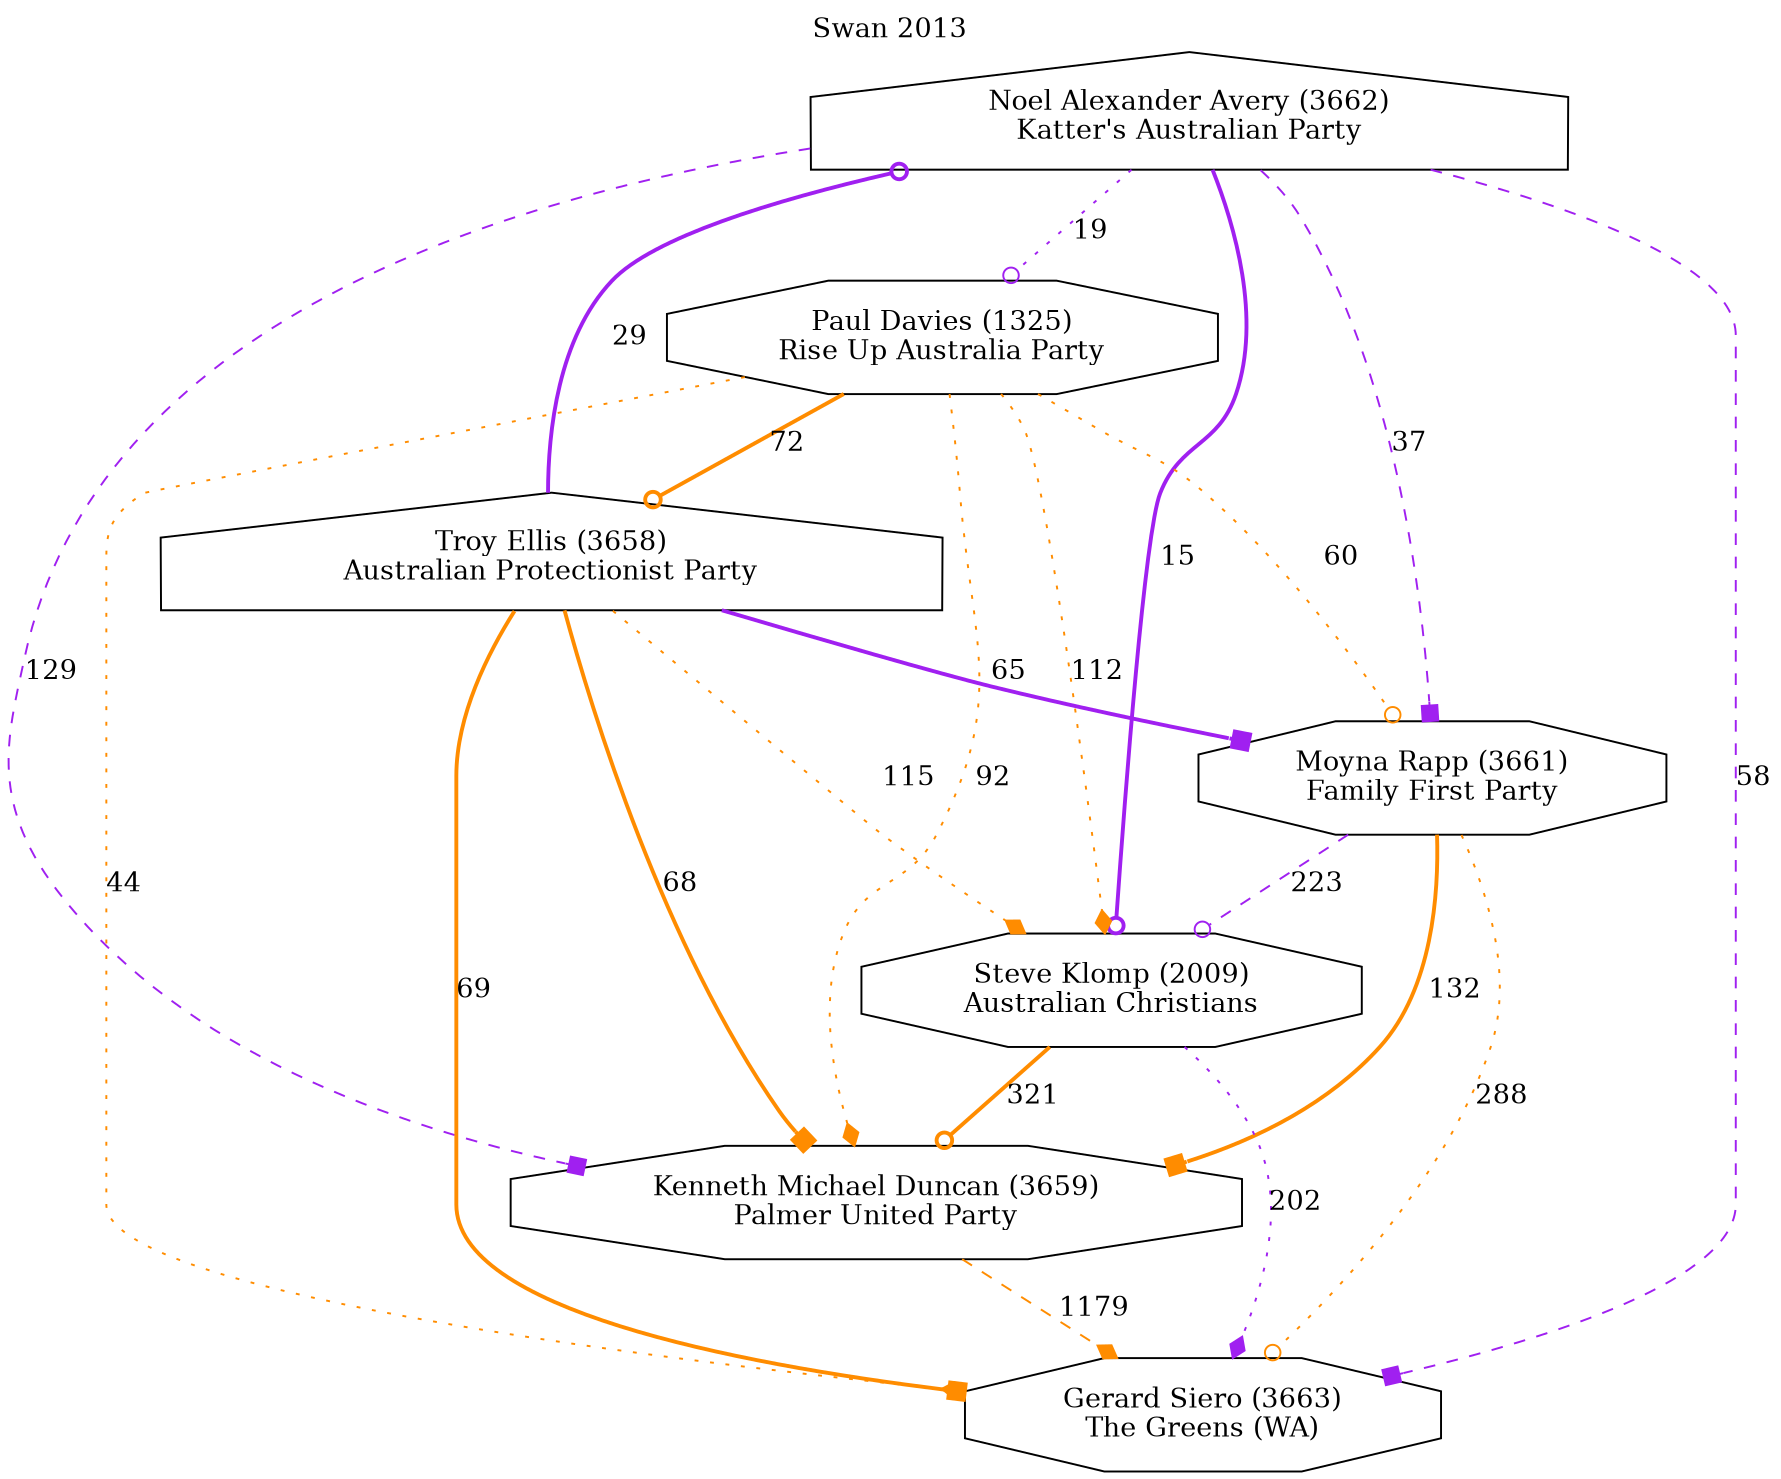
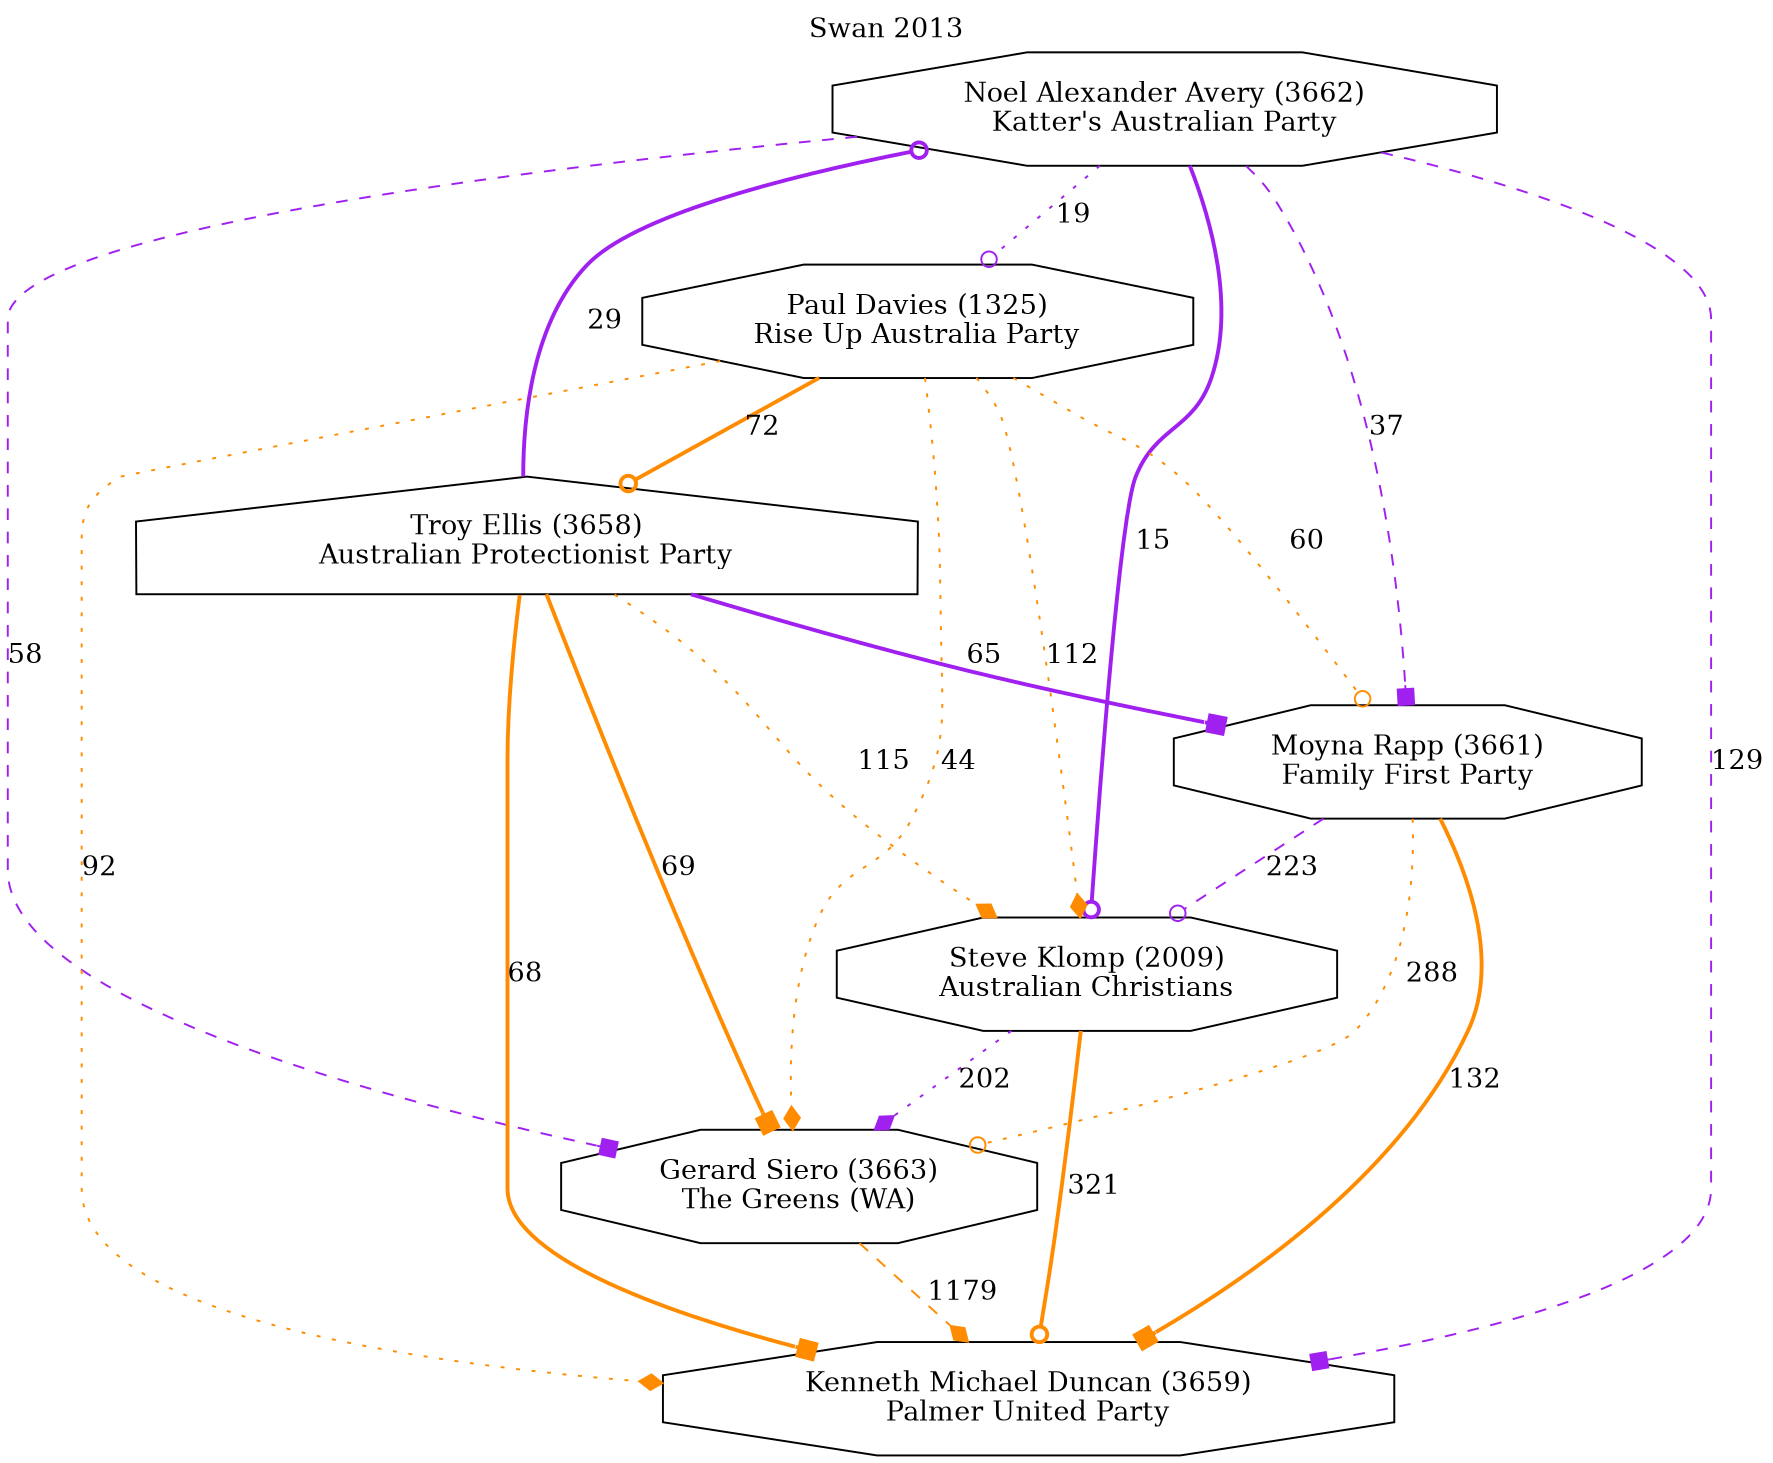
  digraph {
    fontname="DejaVu Serif"
    label="Swan 2013"
    labelloc=t
    mclimit=10
    node [fontname="DejaVu Serif" shape=octagon]
    edge [arrowhead=odot color=darkorange fontname="DejaVu Serif" style=dotted]
    n1 [label="Gerard Siero (3663)\nThe Greens (WA)"]
    n2 [label="Kenneth Michael Duncan (3659)\nPalmer United Party"]
    n3 [label="Moyna Rapp (3661)\nFamily First Party"]
    n4 [label="Steve Klomp (2009)\nAustralian Christians"]
-   n5 [label="Noel Alexander Avery (3662)\nKatter's Australian Party" shape=house]
+   n5 [label="Noel Alexander Avery (3662)\nKatter's Australian Party"]
    n6 [label="Paul Davies (1325)\nRise Up Australia Party"]
    n7 [label="Troy Ellis (3658)\nAustralian Protectionist Party" shape=house]
-   n2 -> n1 [arrowhead=diamond label=1179 style=dashed]
+   n1 -> n2 [arrowhead=diamond label=1179 style=dashed]
    n3 -> n1 [label=288]
    n3 -> n2 [arrowhead=box label=132 style=bold]
    n3 -> n4 [color=purple label=223 style=dashed]
    n4 -> n1 [arrowhead=diamond color=purple label=202]
    n4 -> n2 [label=321 style=bold]
    n5 -> n1 [arrowhead=box color=purple label=58 style=dashed]
    n5 -> n2 [arrowhead=box color=purple label=129 style=dashed]
    n5 -> n3 [arrowhead=box color=purple label=37 style=dashed]
    n5 -> n4 [color=purple label=15 style=bold]
    n5 -> n6 [color=purple label=19]
    n6 -> n1 [arrowhead=diamond label=44]
    n6 -> n2 [arrowhead=diamond label=92]
    n6 -> n3 [label=60]
    n6 -> n4 [arrowhead=diamond label=112]
    n6 -> n7 [label=72 style=bold]
    n7 -> n1 [arrowhead=box label=69 style=bold]
    n7 -> n2 [arrowhead=box label=68 style=bold]
    n7 -> n3 [arrowhead=box color=purple label=65 style=bold]
    n7 -> n4 [arrowhead=diamond label=115]
    n7 -> n5 [color=purple label=29 style=bold]
  }
